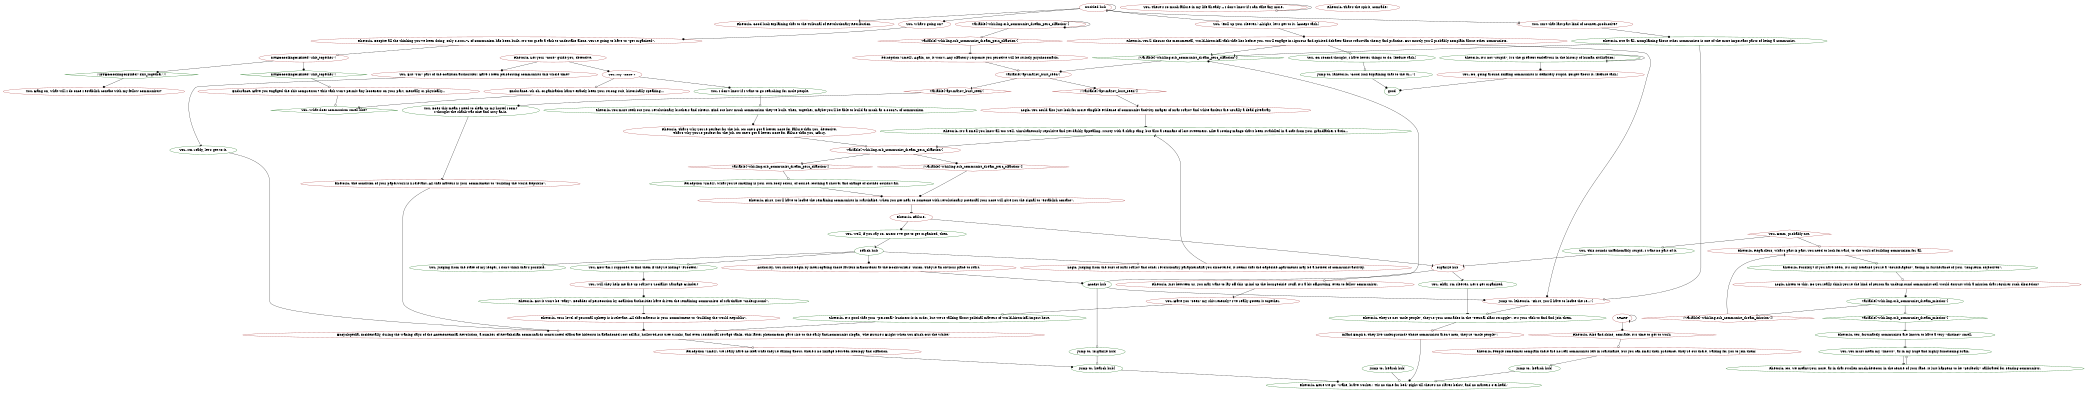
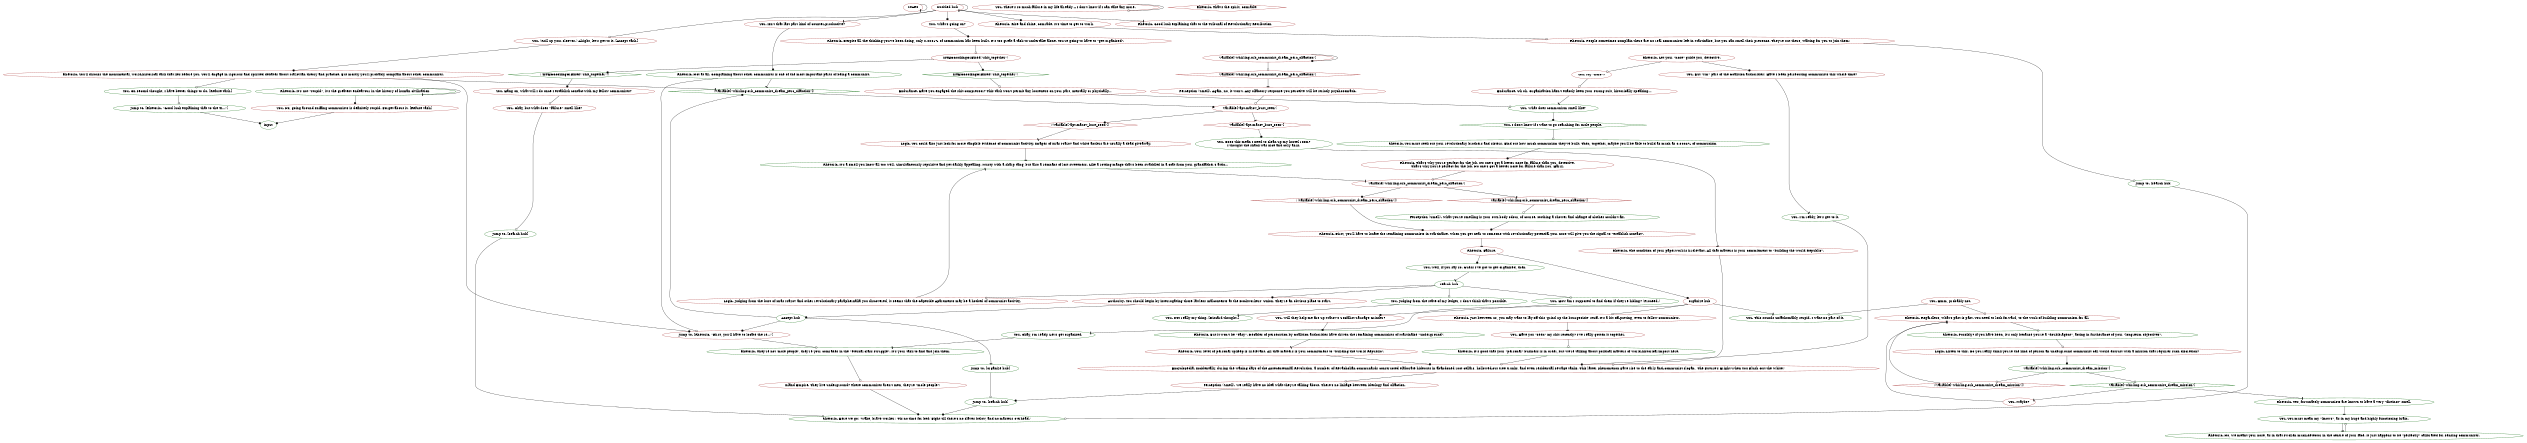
  digraph {
    node [color=brown]
    edge [arrowhead=odot]
    n1 [label=START]
-   n2 [color=darkgreen label=good]
+   n2 [color=darkgreen label=input]
    n3 [label="You: Isn't that last part kind of counter-productive?"]
    n4 [color=darkgreen label="Rhetoric: Not at all. Complaining about other communists is one of the most important parts of being a communist."]
    n5 [label="Rhetoric: Good luck explaining that to the Tribunal of Revolutionary Retribution."]
+   n6 [color=darkgreen label="You: Not really my thing. [Discard thought.]"]
    n7 [label="Rhetoric: The condition of your paperwork is irrelevant. All that matters is your commitment to *building the World Republic*."]
    n8 [label="Encyclopedia: Incidentally, during the waning days of the Antecentennial Revolution, a number of Revacholian communards constructed elaborate hideouts in abandoned root cellars, hollowed-out tree trunks, and even residential sewage tanks. This latter phenomenon gave rise to the early anti-communist slogan, 'The Future's Bright When You Flush Out the White!'"]
    n9 [label="Perception (Smell): We really have no idea what they're talking about. There's no linkage between ideology and olfaction."]
    n10 [label="Rhetoric: Your level of personal upkeep is irrelevant. All that matters is your commitment to *building the World Republic*."]
    n11 [label="Inland Empire: They live underground? These communists aren't men, they're *mole people*!"]
    n12 [color=darkgreen label="Rhetoric: Here we go! 'Wake, brave worker! 'Tis no time for bed/ Fight till there's no slaves below, and no masters o'erhead.'"]
    n13 [color=darkgreen label="Jump to: [search hub]"]
    n14 [color=darkgreen label="Rhetoric: It's a smell you know all too well. Simultaneously repulsive and yet darkly appealing. Musty with a sharp tang, but also a remnant of lost sweetness. Like a rotting mango that's been swaddled in a coat from your grandfather's attic..."]
    n15 [label="Variable[\"whirling.orb_communist_dream_perc_olfaction\"]"]
    n16 [label="Variable[\"whirling.orb_communist_dream_perc_olfaction\"]" shape=diamond]
    n17 [label="!(Variable[\"whirling.orb_communist_dream_perc_olfaction\"])" shape=diamond]
    n18 [label="Authority: You should begin by interrogating those lawless malcontents at the Dockworkers' Union. They're an obvious place to start."]
    n19 [color=darkgreen label="Accept hub"]
    n20 [color=darkgreen label="!(Variable[\"whirling.orb_communist_dream_perc_olfaction\"])" shape=diamond]
    n21 [color=darkgreen label="Jump to: [organize hub]"]
    n22 [label="Jump to: [Rhetoric: \"First, you'll have to locate the re...\"]"]
-   n23 [color=darkgreen label="You: I don't know if I want to go searching for mole people."]
+   n23 [color=darkgreen label="You: I don't know if I want to go searching for mole people." shape=diamond]
    n24 [color=darkgreen label="Rhetoric: You must seek out your revolutionary brothers and sisters. Find out how much communism they've built. Then, together, maybe you'll be able to build as much as 0.0002% of communism."]
    n25 [label="Rhetoric: That's why you're perfect for the job. No one's got a better nose for failure than you, detective.\nThat's why you're perfect for the job. No one's got a better nose for failure than you, Harry."]
    n26 [label="Rhetoric: Failure."]
    n27 [color=darkgreen label="You: Well, if you say so. Guess I've got to get organised, then."]
    n28 [label="organize hub"]
    n29 [color=darkgreen label="search hub"]
    n30 [label="Rhetoric: Just between us, you may want to lay off this 'grind up the bourgeoisie' stuff. It's a bit off-putting, even to fellow communists."]
    n31 [color=darkgreen label="You: This sounds unfathomably stupid. I want no part of it."]
-   n32 [color=darkgreen label="You: Okay, I'm sleeves. Let's get organised."]
+   n32 [color=darkgreen label="You: Okay, I'm ready. Let's get organised."]
    n33 [label="Variable[\"whirling.orb_communist_dream_perc_olfaction\"]"]
    n34 [label="Variable[\"whirling.orb_communist_dream_perc_olfaction\"]" shape=diamond]
    n35 [label="Perception (Smell): Again, no, it won't. Any olfactory response you perceive will be strictly psychosomatic."]
    n36 [label="Variable[\"apt.mazov_bust_seen\"]"]
    n37 [label="Variable[\"apt.mazov_bust_seen\"]" shape=diamond]
    n38 [label="!(Variable[\"apt.mazov_bust_seen\"])" shape=diamond]
    n39 [color=darkgreen label="You: On second thought, I have better things to do. [Refuse task.]"]
    n40 [color=darkgreen label="Jump to: [Rhetoric: \"Good luck explaining that to the Tr...\"]"]
-   n41 [label="Rhetoric: Rise and shine, comrade. It's time to get to work." shape=diamond]
+   n41 [label="Rhetoric: Rise and shine, comrade. It's time to get to work."]
    n42 [label="Rhetoric: People sometimes complain there are no real communists left in Martinaise, but you can smell their presence. They're out there, waiting for you to join them!"]
    n43 [color=darkgreen label="Jump to: [search hub]"]
    n44 [color=darkgreen label="You: I'm ready, let's get to it."]
    n45 [color=darkgreen label="Rhetoric: Possibly? If you have been, it's only because you're a *double-agent*, acting in furtherance of your *long-term objectives*."]
    n46 [label="Logic: Listen to this. Do you really think you're the kind of person an underground communist cell would entrust with a mission that requires such discretion?"]
    n47 [color=darkgreen label="Variable[\"whirling.orb_communist_dream_mission\"]"]
    n48 [color=darkgreen label="Jump to: [search hub]"]
    n49 [color=darkgreen label="Rhetoric: They're not 'mole people', they're your comrades in the *eternal class struggle*. It's your task to find and join them."]
    n50 [label="Rhetoric: First, you'll have to locate the remaining communists in Martinaise. When you get near to someone with revolutionary potential your nose will give you the signal to *establish contact*."]
    n51 [label="You: What's going on?"]
    n52 [label="Rhetoric: Despite all the thinking you've been doing, only 0.0001% of communism has been built. It's too great a task to undertake alone. You're going to have to *get organised*."]
    n53 [label="IsTHCCookingOrFixed(\"shit_together\")"]
    n54 [color=darkgreen label="You: Judging from the state of my ledger, I don't think that’s possible."]
    n55 [label="You: But *I'm* part of the Coalition authorities! Have I been persecuting communists this whole time?"]
    n56 [color=darkgreen label="You: You must mean my *knows*, as in my huge and highly functioning brain."]
    n57 [color=darkgreen label="Rhetoric: No, we meant your nose, as in that swollen muck-detector in the centre of your face. It just happens to be *perfectly* calibrated for sensing communists."]
    n58 [label="You: Hang on, what will I do once I establish contact with my fellow communists?"]
+   n59 [label="You: Okay, but what does *failure* smell like?"]
    n60 [label="Endurance: Uh oh. Organisation hasn't exactly been your strong suit, historically speaking..."]
-   n61 [color=darkgreen label="You: What does communism smell like?" shape=diamond]
+   n61 [color=darkgreen label="You: What does communism smell like?"]
    n62 [color=darkgreen label="Rhetoric: Yes, fortunately communists are known to have a very *distinct* smell."]
-   n63 [label="You: Hmm, probably not." shape=diamond]
+   n63 [label="You: Hmm, probably not."]
    n64 [label="Rhetoric: Regardless, what's past is past. You need to look forward, to the work of building communism for all."]
    n65 [color=darkgreen label="Rhetoric: It's not *stupid*, it's the greatest endeavour in the history of human civilisation!"]
    n66 [label="You: No, going around sniffing communists is definitely stupid. Forget about it. [Refuse task.]"]
    n67 [label="Logic: Judging from the bust of Kras Mazov and other revolutionary paraphernalia you discovered, it seems that the Capeside Apartments may be a hotbed of communist activity."]
    n68 [color=darkgreen label="You: How am I supposed to find them if they're hiding? (Proceed.)"]
    n69 [label="You: There's so much failure in my life already -- I don't know if I can take any more."]
    n70 [color=darkgreen label="Rhetoric: But it won't be *easy*. Decades of persecution by Coalition authorities have driven the remaining communists of Martinaise *underground*."]
    n71 [label="You: Have you *seen* my shit recently? I've really gotten it together."]
    n72 [color=darkgreen label="Rhetoric: It's good that your *personal* business is in order, but we're talking about political matters of world-historical import here."]
    n73 [label="Untitled hub"]
    n74 [label="You: (Roll up your sleeves.) Alright, let's get to it. [Accept task.]"]
    n75 [label="Rhetoric: You'll discuss the monumental, world-historical task that lies before you. You'll engage in rigorous and spirited debates about Mazovian theory and practice. But mostly you'll probably complain about other communists."]
    n76 [label="You: Will they help me fire up Mazov's Socialist Sausage Grinder?"]
    n77 [color=darkgreen label="You: Does this mean I need to clean up my hostel room?\nI thought the shack was nice and cozy as-is."]
    n78 [label="Rhetoric: Let your *nose* guide you, detective."]
    n79 [label="You: My *nose*?"]
    n80 [label="Endurance: Have you engaged the shit compressor? This task won't permit any looseness on your part, mentally or physically..."]
    n81 [color=darkgreen label="Perception (Smell): What you're smelling is your own body odour, of course. Nothing a shower and change of clothes couldn't fix."]
    n82 [color=darkgreen label="Variable[\"whirling.orb_communist_dream_mission\"]" shape=diamond]
    n83 [label="!(Variable[\"whirling.orb_communist_dream_mission\"])" shape=diamond]
+   n84 [label="You: Maybe?"]
    n85 [color=darkgreen label="IsTHCCookingOrFixed(\"shit_together\")" shape=diamond]
    n86 [color=darkgreen label="!(IsTHCCookingOrFixed(\"shit_together\"))" shape=diamond]
    n87 [label="Logic: You could also just look for more tangible evidence of communist activity. Images of Kras Mazov and white antlers are usually a dead giveaway."]
-   n88 [label="Rhetoric: That's the spirit, comrade!"]
+   n88 [label="Rhetoric: That's the spirit, comrade!" shape=diamond]
    n1 -> n1 [arrowhead=tee]
    n3 -> n4 [arrowhead=dot]
    n4 -> n20 [arrowhead=tee]
    n4 -> n22
    n7 -> n8
    n8 -> n9
    n9 -> n48 [arrowhead=dot]
    n10 -> n8 [arrowhead=dot]
    n11 -> n12 [arrowhead=dot]
    n13 -> n12
    n14 -> n15 [arrowhead=tee]
    n15 -> n16 [arrowhead=tee]
    n15 -> n17 [arrowhead=dot]
    n16 -> n81
    n17 -> n50 [arrowhead=dot]
    n18 -> n19 [arrowhead=dot]
    n19 -> n20 [arrowhead=dot]
-   n19 -> n21
+   n19 -> n21 [arrowhead=tee]
    n19 -> n22 [arrowhead=dot]
    n20 -> n36 [arrowhead=dot]
    n21 -> n48
    n22 -> n49
    n23 -> n24
    n24 -> n25 [arrowhead=dot]
    n25 -> n15
    n26 -> n27 [arrowhead=dot]
-   n26 -> n28 [arrowhead=tee]
+   n26 -> n28 [arrowhead=dot]
    n27 -> n29 [arrowhead=tee]
    n28 -> n30
-   n31 -> n28 [arrowhead=tee]
+   n28 -> n31 [arrowhead=tee]
    n28 -> n32 [arrowhead=tee]
    n29 -> n18 [arrowhead=dot]
    n29 -> n54
    n29 -> n67
    n29 -> n68
    n30 -> n71 [arrowhead=tee]
    n32 -> n49 [arrowhead=tee]
    n33 -> n33 [arrowhead=dot]
    n33 -> n34
    n34 -> n35 [arrowhead=tee]
    n35 -> n36
    n36 -> n37 [arrowhead=tee]
    n36 -> n38 [arrowhead=dot]
    n37 -> n77 [arrowhead=dot]
    n38 -> n87 [arrowhead=tee]
    n39 -> n40
    n40 -> n2 [arrowhead=dot]
    n41 -> n42
    n42 -> n43
    n43 -> n12
    n44 -> n8 [arrowhead=dot]
    n45 -> n46
    n46 -> n47 [arrowhead=dot]
    n47 -> n82
    n47 -> n83
    n48 -> n12 [arrowhead=dot]
    n49 -> n11
    n50 -> n26 [arrowhead=tee]
    n51 -> n52 [arrowhead=dot]
    n52 -> n53
    n53 -> n85 [arrowhead=dot]
    n53 -> n86 [arrowhead=dot]
+   n54 -> n6 [arrowhead=tee]
    n55 -> n44 [arrowhead=tee]
    n56 -> n57 [arrowhead=tee]
    n57 -> n56
+   n58 -> n59
+   n59 -> n13
    n60 -> n61 [arrowhead=tee]
-   n79 -> n23 [arrowhead=dot]
+   n61 -> n23 [arrowhead=dot]
    n62 -> n56 [arrowhead=tee]
    n63 -> n31
    n63 -> n64
    n64 -> n45
    n65 -> n65 [arrowhead=tee]
    n65 -> n66 [arrowhead=dot]
    n66 -> n2 [arrowhead=dot]
    n67 -> n14 [arrowhead=tee]
    n68 -> n76 [arrowhead=dot]
    n69 -> n69
    n70 -> n10 [arrowhead=tee]
    n71 -> n72
    n72 -> n8
    n73 -> n3 [arrowhead=tee]
    n73 -> n5 [arrowhead=tee]
-   n1 -> n41 [arrowhead=dot]
+   n73 -> n41 [arrowhead=dot]
    n73 -> n51 [arrowhead=dot]
    n73 -> n73 [arrowhead=tee]
    n73 -> n74
    n74 -> n75 [arrowhead=dot]
    n75 -> n20 [arrowhead=tee]
    n75 -> n22 [arrowhead=dot]
    n75 -> n39
    n76 -> n70 [arrowhead=dot]
    n77 -> n7 [arrowhead=tee]
    n78 -> n55 [arrowhead=dot]
-   n78 -> n79 [arrowhead=dot]
+   n78 -> n79
    n79 -> n60
    n80 -> n61
    n81 -> n50 [arrowhead=dot]
    n82 -> n62 [arrowhead=tee]
+   n82 -> n84 [arrowhead=tee]
    n83 -> n64 [arrowhead=tee]
+   n84 -> n64 [arrowhead=tee]
    n85 -> n80
    n86 -> n58 [arrowhead=dot]
    n87 -> n14 [arrowhead=tee]
  }
